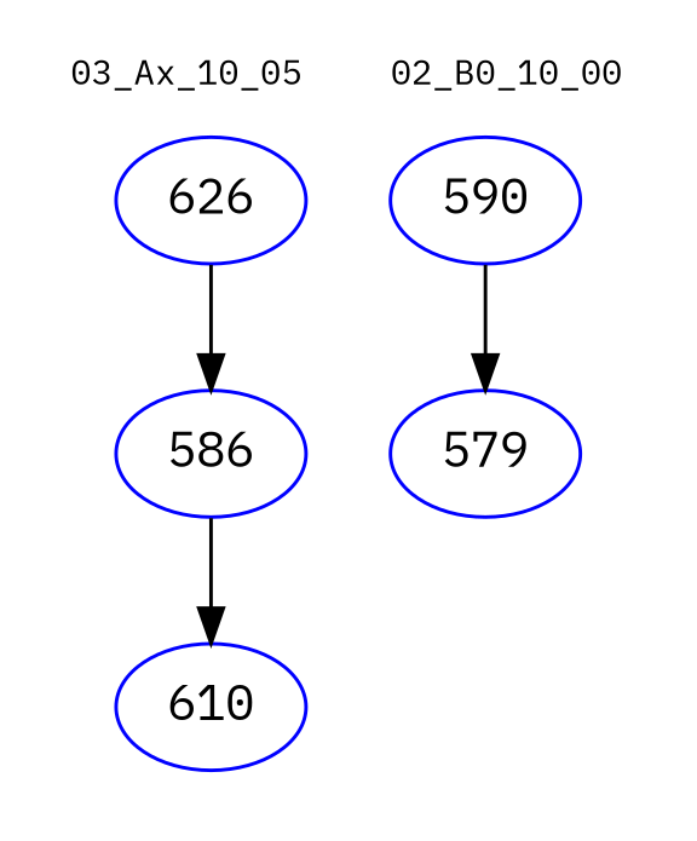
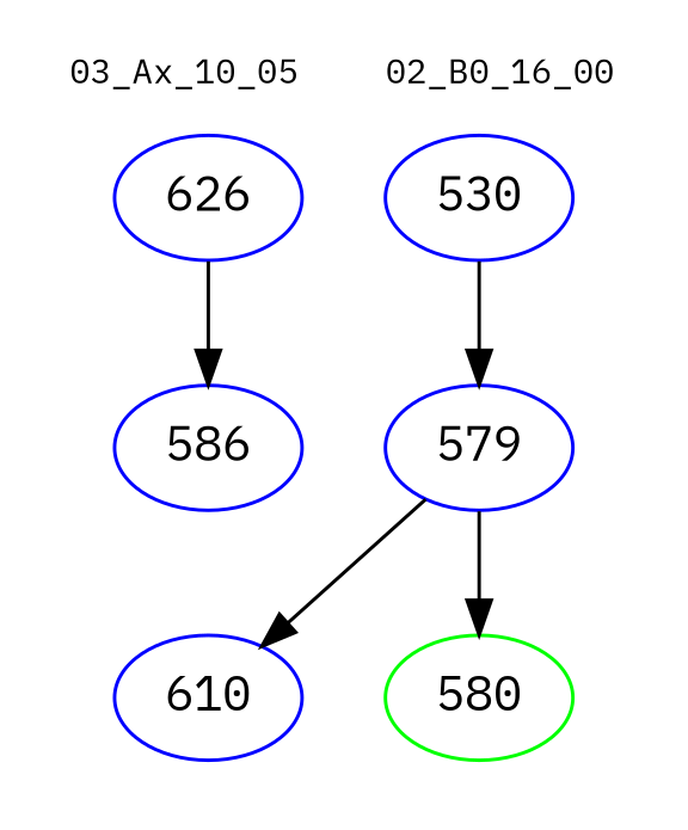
  digraph {
    fontname="IBM Plex Mono"
    node [color=blue fontname="IBM Plex Mono"]
    edge [color=black fontname="IBM Plex Mono"]
    n1 [label=626]
    n2 [label=586]
    n3 [label=610]
-   n4 [label=590]
+   n4 [label=530]
    n5 [label=579]
+   n6 [color=green label=580]
    subgraph cluster_1 {
      color=white
      fontsize=10
      label="03_Ax_10_05"
      n1
      n2
      n3
    }
    subgraph cluster_2 {
      color=white
      fontsize=10
-     label="02_B0_10_00"
+     label="02_B0_16_00"
      n4
      n5
+     n6
    }
    n1 -> n2
-   n2 -> n3
+   n5 -> n3
    n4 -> n5
+   n5 -> n6
  }
